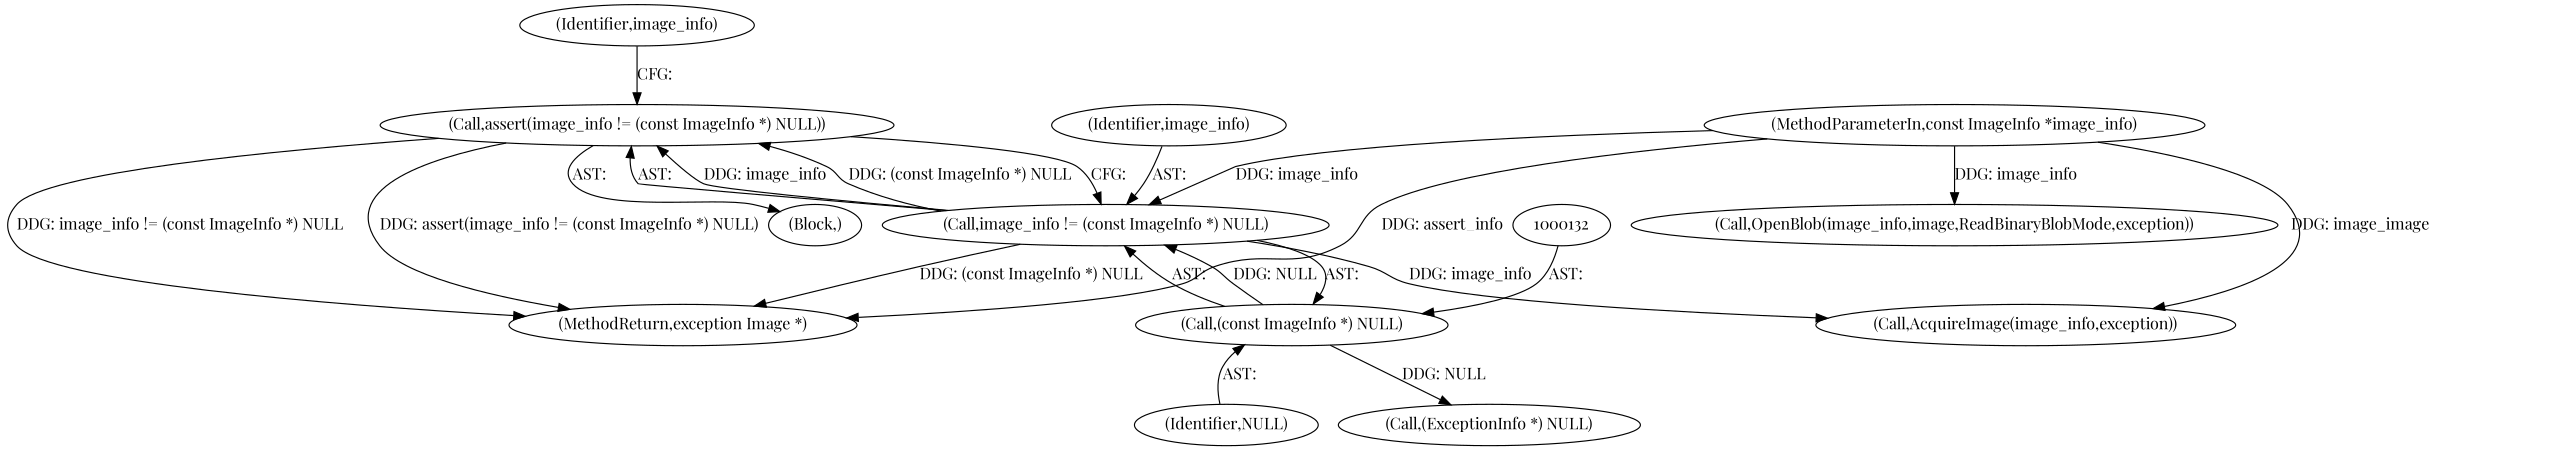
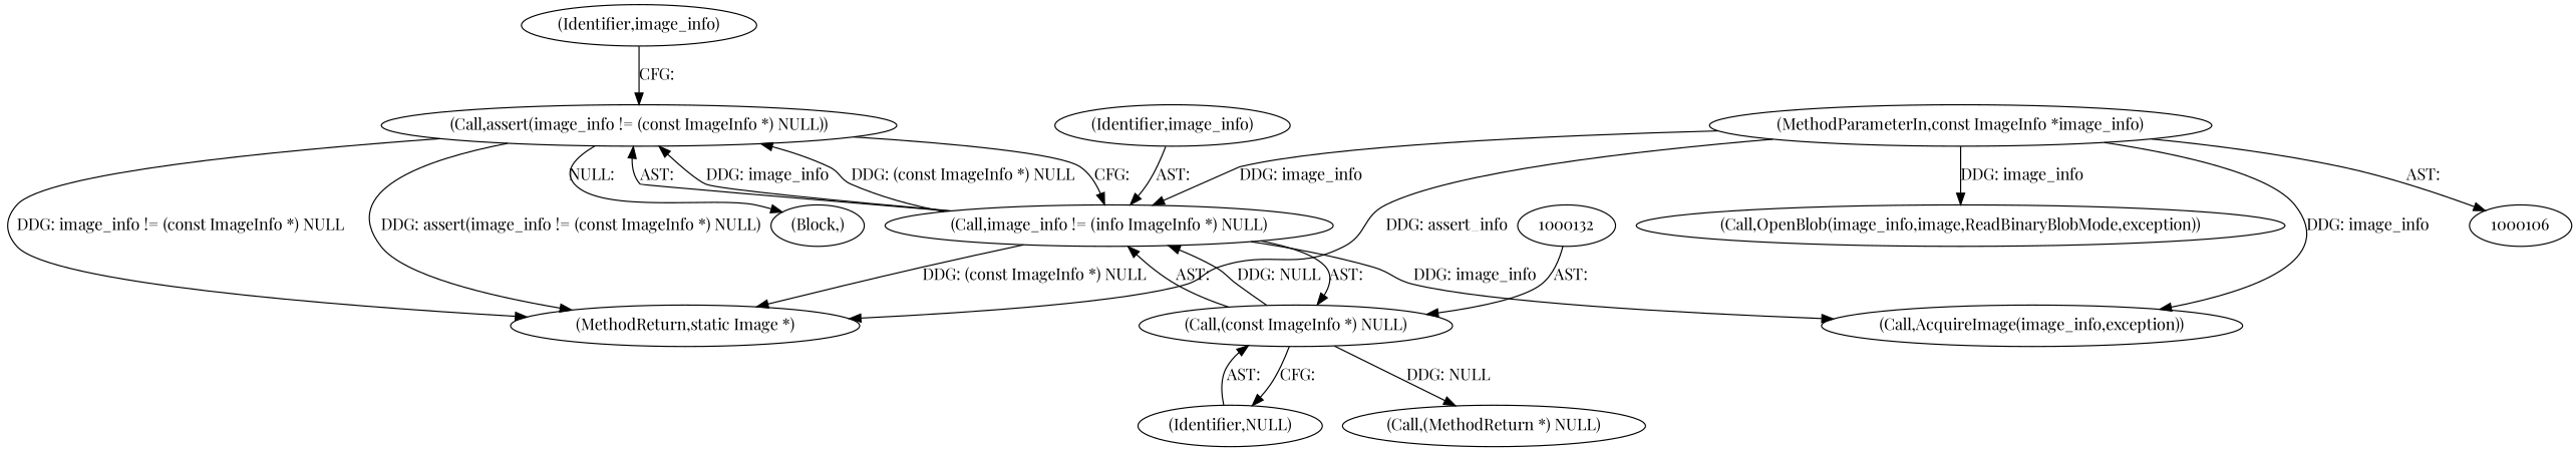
  digraph {
    fontname="Playfair Display"
    node [fontname="Playfair Display"]
    edge [fontname="Playfair Display"]
    n1 [label="(Call,assert(image_info != (const ImageInfo *) NULL))"]
-   n2 [label="(Call,image_info != (const ImageInfo *) NULL)"]
+   n2 [label="(Call,image_info != (info ImageInfo *) NULL)"]
    n3 [label="(Block,)"]
-   n4 [label="(MethodReturn,exception Image *)"]
+   n4 [label="(MethodReturn,static Image *)"]
    n5 [label="(Call,(const ImageInfo *) NULL)"]
    n6 [label="(Call,AcquireImage(image_info,exception))"]
    n7 [label="(Identifier,NULL)"]
-   n8 [label="(Call,(ExceptionInfo *) NULL)"]
+   n8 [label="(Call,(MethodReturn *) NULL)"]
    n9 [label="(MethodParameterIn,const ImageInfo *image_info)"]
    n10 [label="(Call,OpenBlob(image_info,image,ReadBinaryBlobMode,exception))"]
+   1000106
    n12 [label="(Identifier,image_info)"]
    n13 [label="(Identifier,image_info)"]
    1000132
    n1 -> n2 [label="CFG: "]
-   n1 -> n3 [label="AST: "]
+   n1 -> n3 [label="NULL: "]
    n1 -> n4 [label="DDG: image_info != (const ImageInfo *) NULL"]
    n1 -> n4 [label="DDG: assert(image_info != (const ImageInfo *) NULL)"]
    n2 -> n1 [label="AST: "]
    n2 -> n1 [label="DDG: image_info"]
    n2 -> n1 [label="DDG: (const ImageInfo *) NULL"]
    n2 -> n4 [label="DDG: (const ImageInfo *) NULL"]
    n2 -> n5 [label="AST: "]
    n2 -> n6 [label="DDG: image_info"]
    n5 -> n2 [label="AST: "]
    n5 -> n2 [label="DDG: NULL"]
+   n5 -> n7 [label="CFG: "]
    n5 -> n8 [label="DDG: NULL"]
    n7 -> n5 [label="AST: "]
    n9 -> n2 [label="DDG: image_info"]
    n9 -> n4 [label="DDG: assert_info"]
-   n9 -> n6 [label="DDG: image_image"]
+   n9 -> n6 [label="DDG: image_info"]
    n9 -> n10 [label="DDG: image_info"]
+   n9 -> 1000106 [label="AST: "]
    n12 -> n2 [label="AST: "]
    n13 -> n1 [label="CFG: "]
    1000132 -> n5 [label="AST: "]
  }
